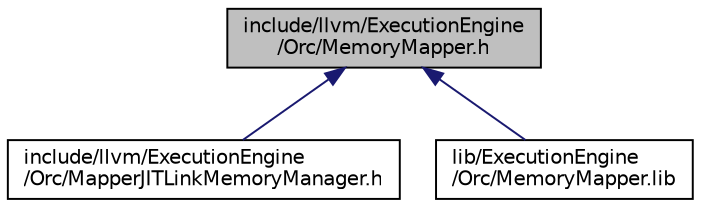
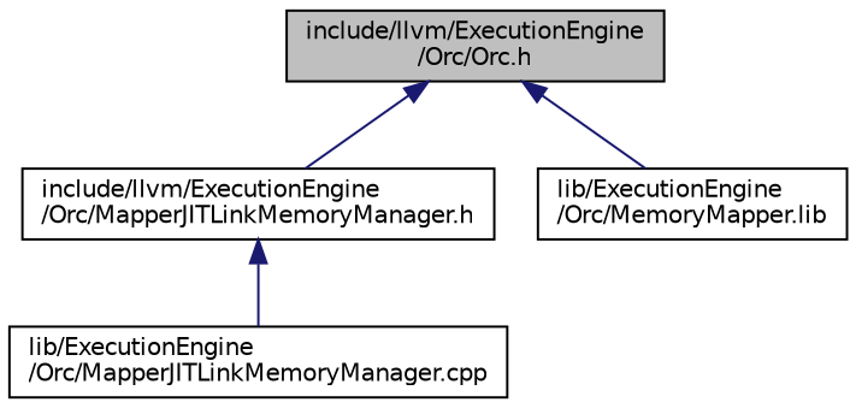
  digraph {
    node [color=black fontname=Helvetica fontsize=10 shape=record]
    edge [color=midnightblue dir=back fontname=Helvetica fontsize=10 labelfontname=Helvetica labelfontsize=10 style=solid]
-   n1 [fillcolor=grey75 fontcolor=black height=0.2 label="include/llvm/ExecutionEngine\l/Orc/MemoryMapper.h" style=filled width=0.4]
+   n1 [fillcolor=grey75 fontcolor=black height=0.2 label="include/llvm/ExecutionEngine\l/Orc/Orc.h" style=filled width=0.4]
    n2 [height=0.2 label="include/llvm/ExecutionEngine\l/Orc/MapperJITLinkMemoryManager.h" width=0.4]
    n3 [height=0.2 label="lib/ExecutionEngine\l/Orc/MemoryMapper.lib" width=0.4]
+   n4 [height=0.2 label="lib/ExecutionEngine\l/Orc/MapperJITLinkMemoryManager.cpp" width=0.4]
    n1 -> n2
    n1 -> n3
+   n2 -> n4
  }
